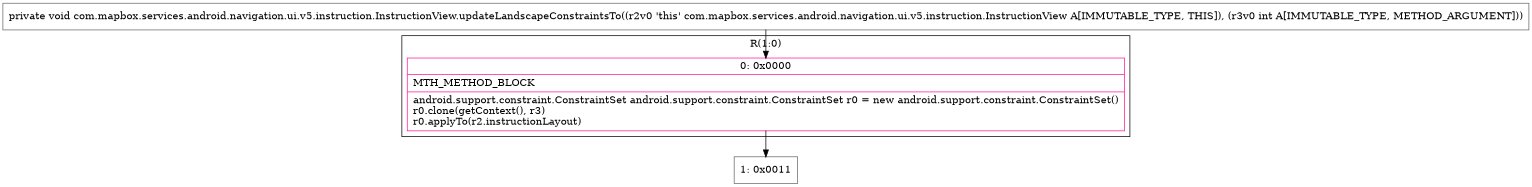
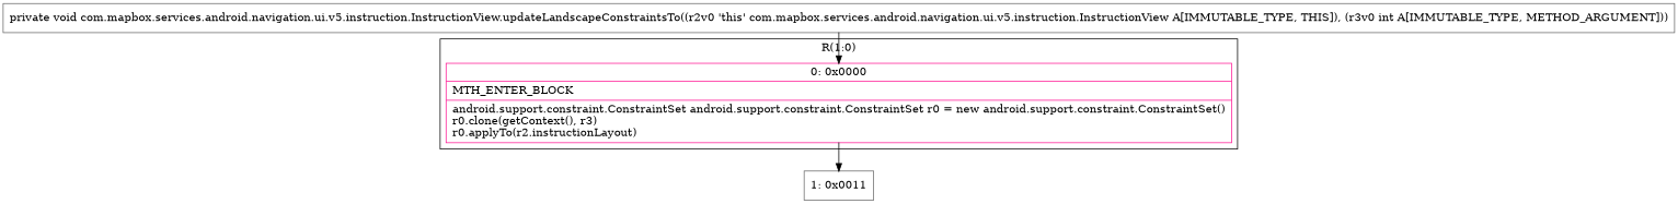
  digraph {
    node [color=gray40 shape=record]
-   n1 [color=deeppink label="{0\:\ 0x0000|MTH_METHOD_BLOCK\l|android.support.constraint.ConstraintSet android.support.constraint.ConstraintSet r0 = new android.support.constraint.ConstraintSet()\lr0.clone(getContext(), r3)\lr0.applyTo(r2.instructionLayout)\l}"]
+   n1 [color=deeppink label="{0\:\ 0x0000|MTH_ENTER_BLOCK\l|android.support.constraint.ConstraintSet android.support.constraint.ConstraintSet r0 = new android.support.constraint.ConstraintSet()\lr0.clone(getContext(), r3)\lr0.applyTo(r2.instructionLayout)\l}"]
    n2 [label="{1\:\ 0x0011}"]
    n3 [label="{private void com.mapbox.services.android.navigation.ui.v5.instruction.InstructionView.updateLandscapeConstraintsTo((r2v0 'this' com.mapbox.services.android.navigation.ui.v5.instruction.InstructionView A[IMMUTABLE_TYPE, THIS]), (r3v0 int A[IMMUTABLE_TYPE, METHOD_ARGUMENT])) }"]
    subgraph cluster_1 {
      label="R(1:0)"
      n1
    }
    n1 -> n2
    n3 -> n1
  }
